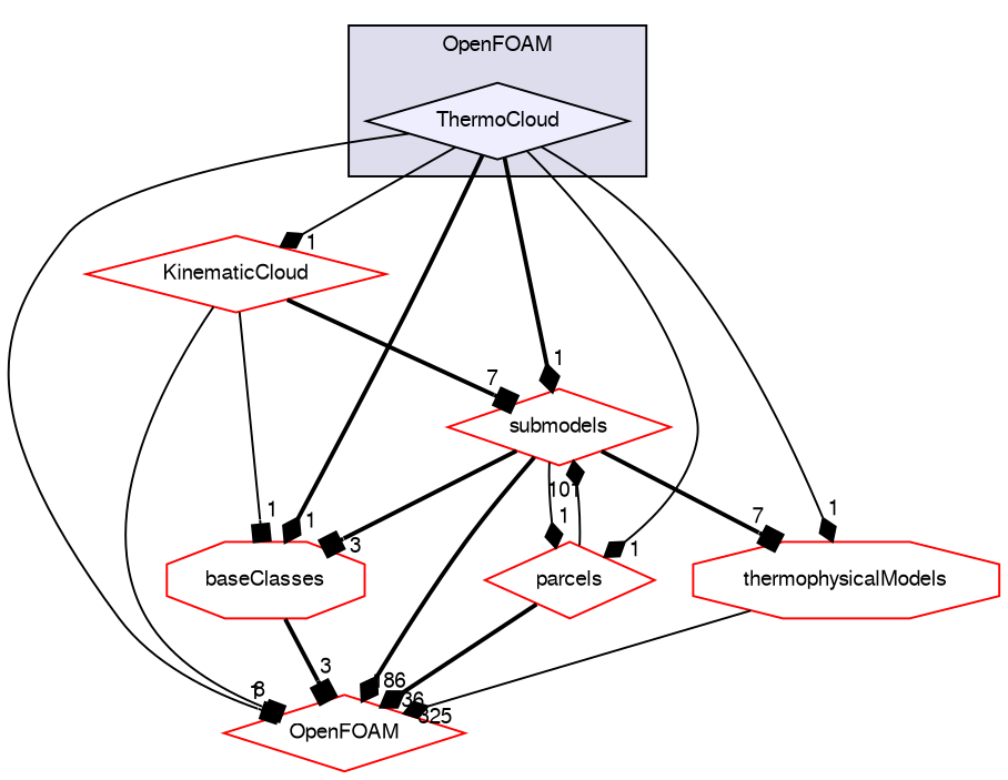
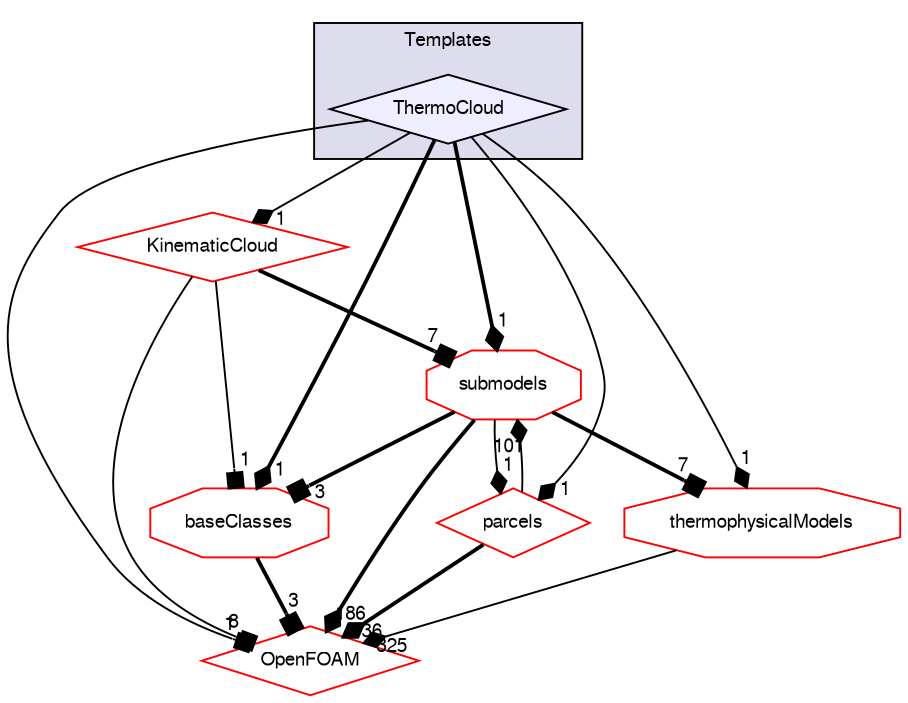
  digraph {
    compound=true
    node [fontname=FreeSans fontsize=10 shape=diamond color=red]
    edge [arrowhead=diamond headlabel=1 labeldistance=1.5 labelfontname=FreeSans labelfontsize=10 style=solid]
    n1 [fillcolor="#eeeeff" label=ThermoCloud pencolor=black style=filled color=""]
    n2 [label=baseClasses shape=octagon]
    n3 [label=thermophysicalModels shape=octagon]
    n4 [label=OpenFOAM]
    n5 [label=parcels]
    n6 [label=KinematicCloud]
-   n7 [label=submodels]
+   n7 [label=submodels shape=octagon]
    subgraph cluster_1 {
      bgcolor="#ddddee"
      fontname=FreeSans
      fontsize=10
-     label=OpenFOAM
+     label=Templates
      pencolor=black
      n1
    }
    n1 -> n2 [style=bold]
    n1 -> n3
    n1 -> n4 [arrowhead=box]
    n1 -> n5
    n1 -> n6
    n1 -> n7 [style=bold]
    n2 -> n4 [arrowhead=box headlabel=3 style=bold]
    n3 -> n4 [headlabel=325]
    n5 -> n4 [headlabel=36 style=bold]
    n5 -> n7 [headlabel=101]
    n6 -> n2 [arrowhead=box]
    n6 -> n4 [arrowhead=box headlabel=8]
    n6 -> n7 [arrowhead=box headlabel=7 style=bold]
    n7 -> n2 [arrowhead=box headlabel=3 style=bold]
    n7 -> n3 [arrowhead=box headlabel=7 style=bold]
    n7 -> n4 [headlabel=186 style=bold]
    n7 -> n5
  }
